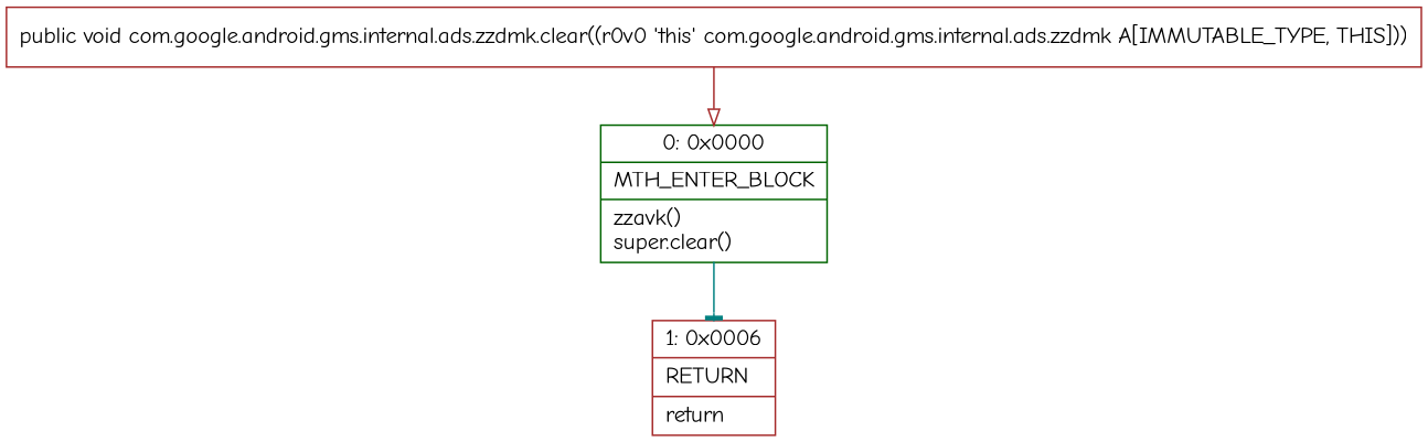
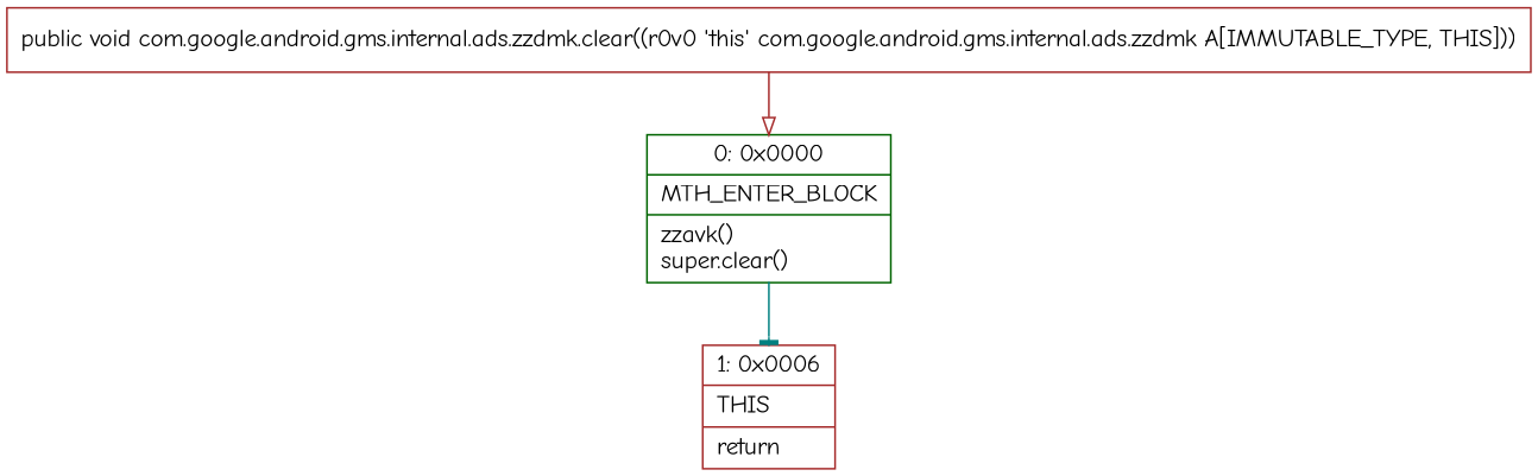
  digraph {
    fontname="Comic Neue"
    node [shape=record color=brown fontname="Comic Neue"]
    edge [style=solid fontname="Comic Neue"]
    n1 [label="{0\:\ 0x0000|MTH_ENTER_BLOCK\l|zzavk()\lsuper.clear()\l}" color=darkgreen]
-   n2 [label="{1\:\ 0x0006|RETURN\l|return\l}"]
+   n2 [label="{1\:\ 0x0006|THIS\l|return\l}"]
    n3 [label="{public void com.google.android.gms.internal.ads.zzdmk.clear((r0v0 'this' com.google.android.gms.internal.ads.zzdmk A[IMMUTABLE_TYPE, THIS])) }"]
    n1 -> n2 [color=teal arrowhead=tee]
    n3 -> n1 [color=brown arrowhead=onormal]
  }
